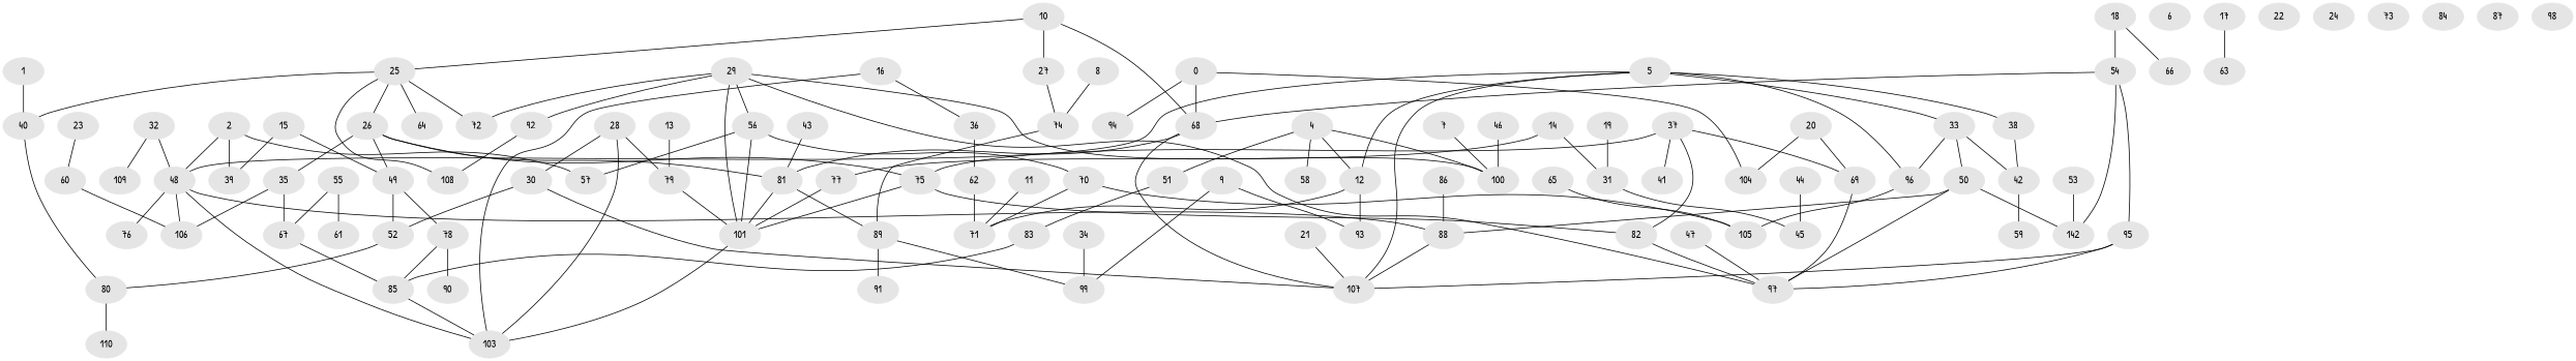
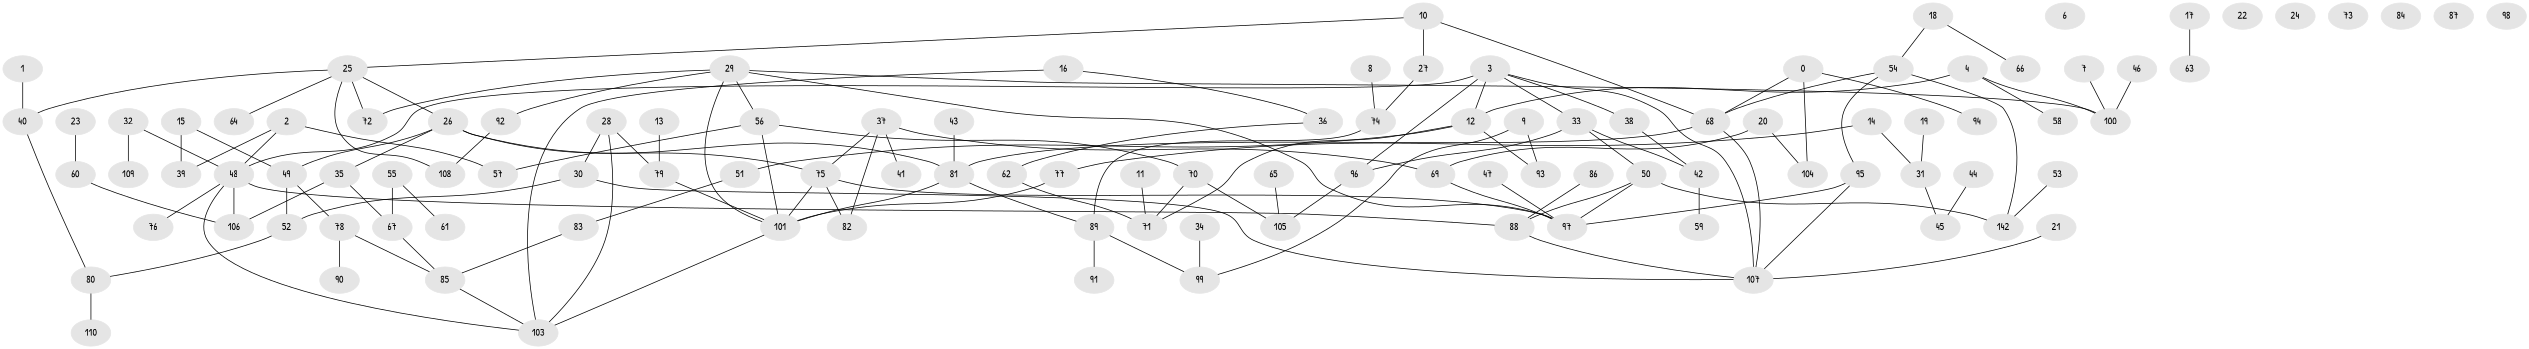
  graph {
    fontname="Patrick Hand"
    node [color=gray90 fontname="Patrick Hand" style=filled]
    edge [fontname="Patrick Hand"]
    1
    40
    80
    2
    39
    48
    57
    103
    106
    76
    88
-   3 [label=5]
+   3
    12
    33
    38
    96
    107
    93
    71
    42
    50
    105
    4
    51
    58
    100
    83
    n28 [label=0]
    68
    94
    104
    81
    6
    7
    8
    74
    89
    9
    99
    10
    25
    27
    26
    64
    72
    108
    11
    13
    79
    101
    14
    31
    77
    45
    15
    49
    52
    78
    16
    36
    62
    17
    63
    18
    54
    66
    n67 [label=142]
    95
    19
    20
    69
    97
    21
    22
    23
    60
    24
    35
    75
    67
    82
    28
    30
    29
    56
    92
    70
    32
    109
    59
    34
    85
    37
    41
    110
    43
    44
    46
    47
    90
    53
    55
    61
    65
    73
    91
    84
    86
    87
    98
    1 -- 40
    40 -- 80
    80 -- 110
    2 -- 39
    2 -- 48
    2 -- 57
    48 -- 103
    48 -- 106
    48 -- 76
    48 -- 88
    88 -- 107
    3 -- 48
    3 -- 12
    3 -- 33
    3 -- 38
    3 -- 96
    3 -- 107
    12 -- 93
    12 -- 71
    33 -- 96
    33 -- 42
    33 -- 50
    38 -- 42
    96 -- 105
    42 -- 59
    50 -- 88
    50 -- n67
    50 -- 97
    4 -- 12
-   4 -- 51
+   12 -- 51
    4 -- 58
    4 -- 100
    51 -- 83
    83 -- 85
    n28 -- 68
    n28 -- 94
    n28 -- 104
    68 -- 107
    68 -- 81
    81 -- 89
    81 -- 101
    7 -- 100
    8 -- 74
    74 -- 89
    89 -- 99
    89 -- 91
    9 -- 93
    9 -- 99
    10 -- 68
    10 -- 25
    10 -- 27
    25 -- 40
    25 -- 26
    25 -- 64
    25 -- 72
    25 -- 108
    27 -- 74
    26 -- 81
    26 -- 49
    26 -- 35
    26 -- 75
    11 -- 71
    13 -- 79
    79 -- 101
    101 -- 103
    14 -- 31
    14 -- 77
    31 -- 45
    77 -- 101
    15 -- 39
    15 -- 49
    49 -- 52
    49 -- 78
    52 -- 80
    78 -- 85
    78 -- 90
    16 -- 103
    16 -- 36
    36 -- 62
    62 -- 71
    17 -- 63
    18 -- 54
    18 -- 66
    54 -- 68
    54 -- n67
    54 -- 95
    95 -- 107
    95 -- 97
    19 -- 31
    20 -- 104
    20 -- 69
    69 -- 97
    21 -- 107
    23 -- 60
    60 -- 106
    35 -- 106
    35 -- 67
    75 -- 101
-   82 -- 97
+   75 -- 97
    75 -- 82
    67 -- 85
    28 -- 103
    28 -- 79
    28 -- 30
    30 -- 107
    30 -- 52
    29 -- 100
    29 -- 72
    29 -- 101
    29 -- 97
    29 -- 56
    29 -- 92
    56 -- 57
    56 -- 101
    56 -- 70
    92 -- 108
    70 -- 71
    70 -- 105
    32 -- 48
    32 -- 109
    34 -- 99
    85 -- 103
    37 -- 69
    37 -- 75
    37 -- 82
    37 -- 41
    43 -- 81
    44 -- 45
    46 -- 100
    47 -- 97
    53 -- n67
    55 -- 67
    55 -- 61
    65 -- 105
    86 -- 88
  }
